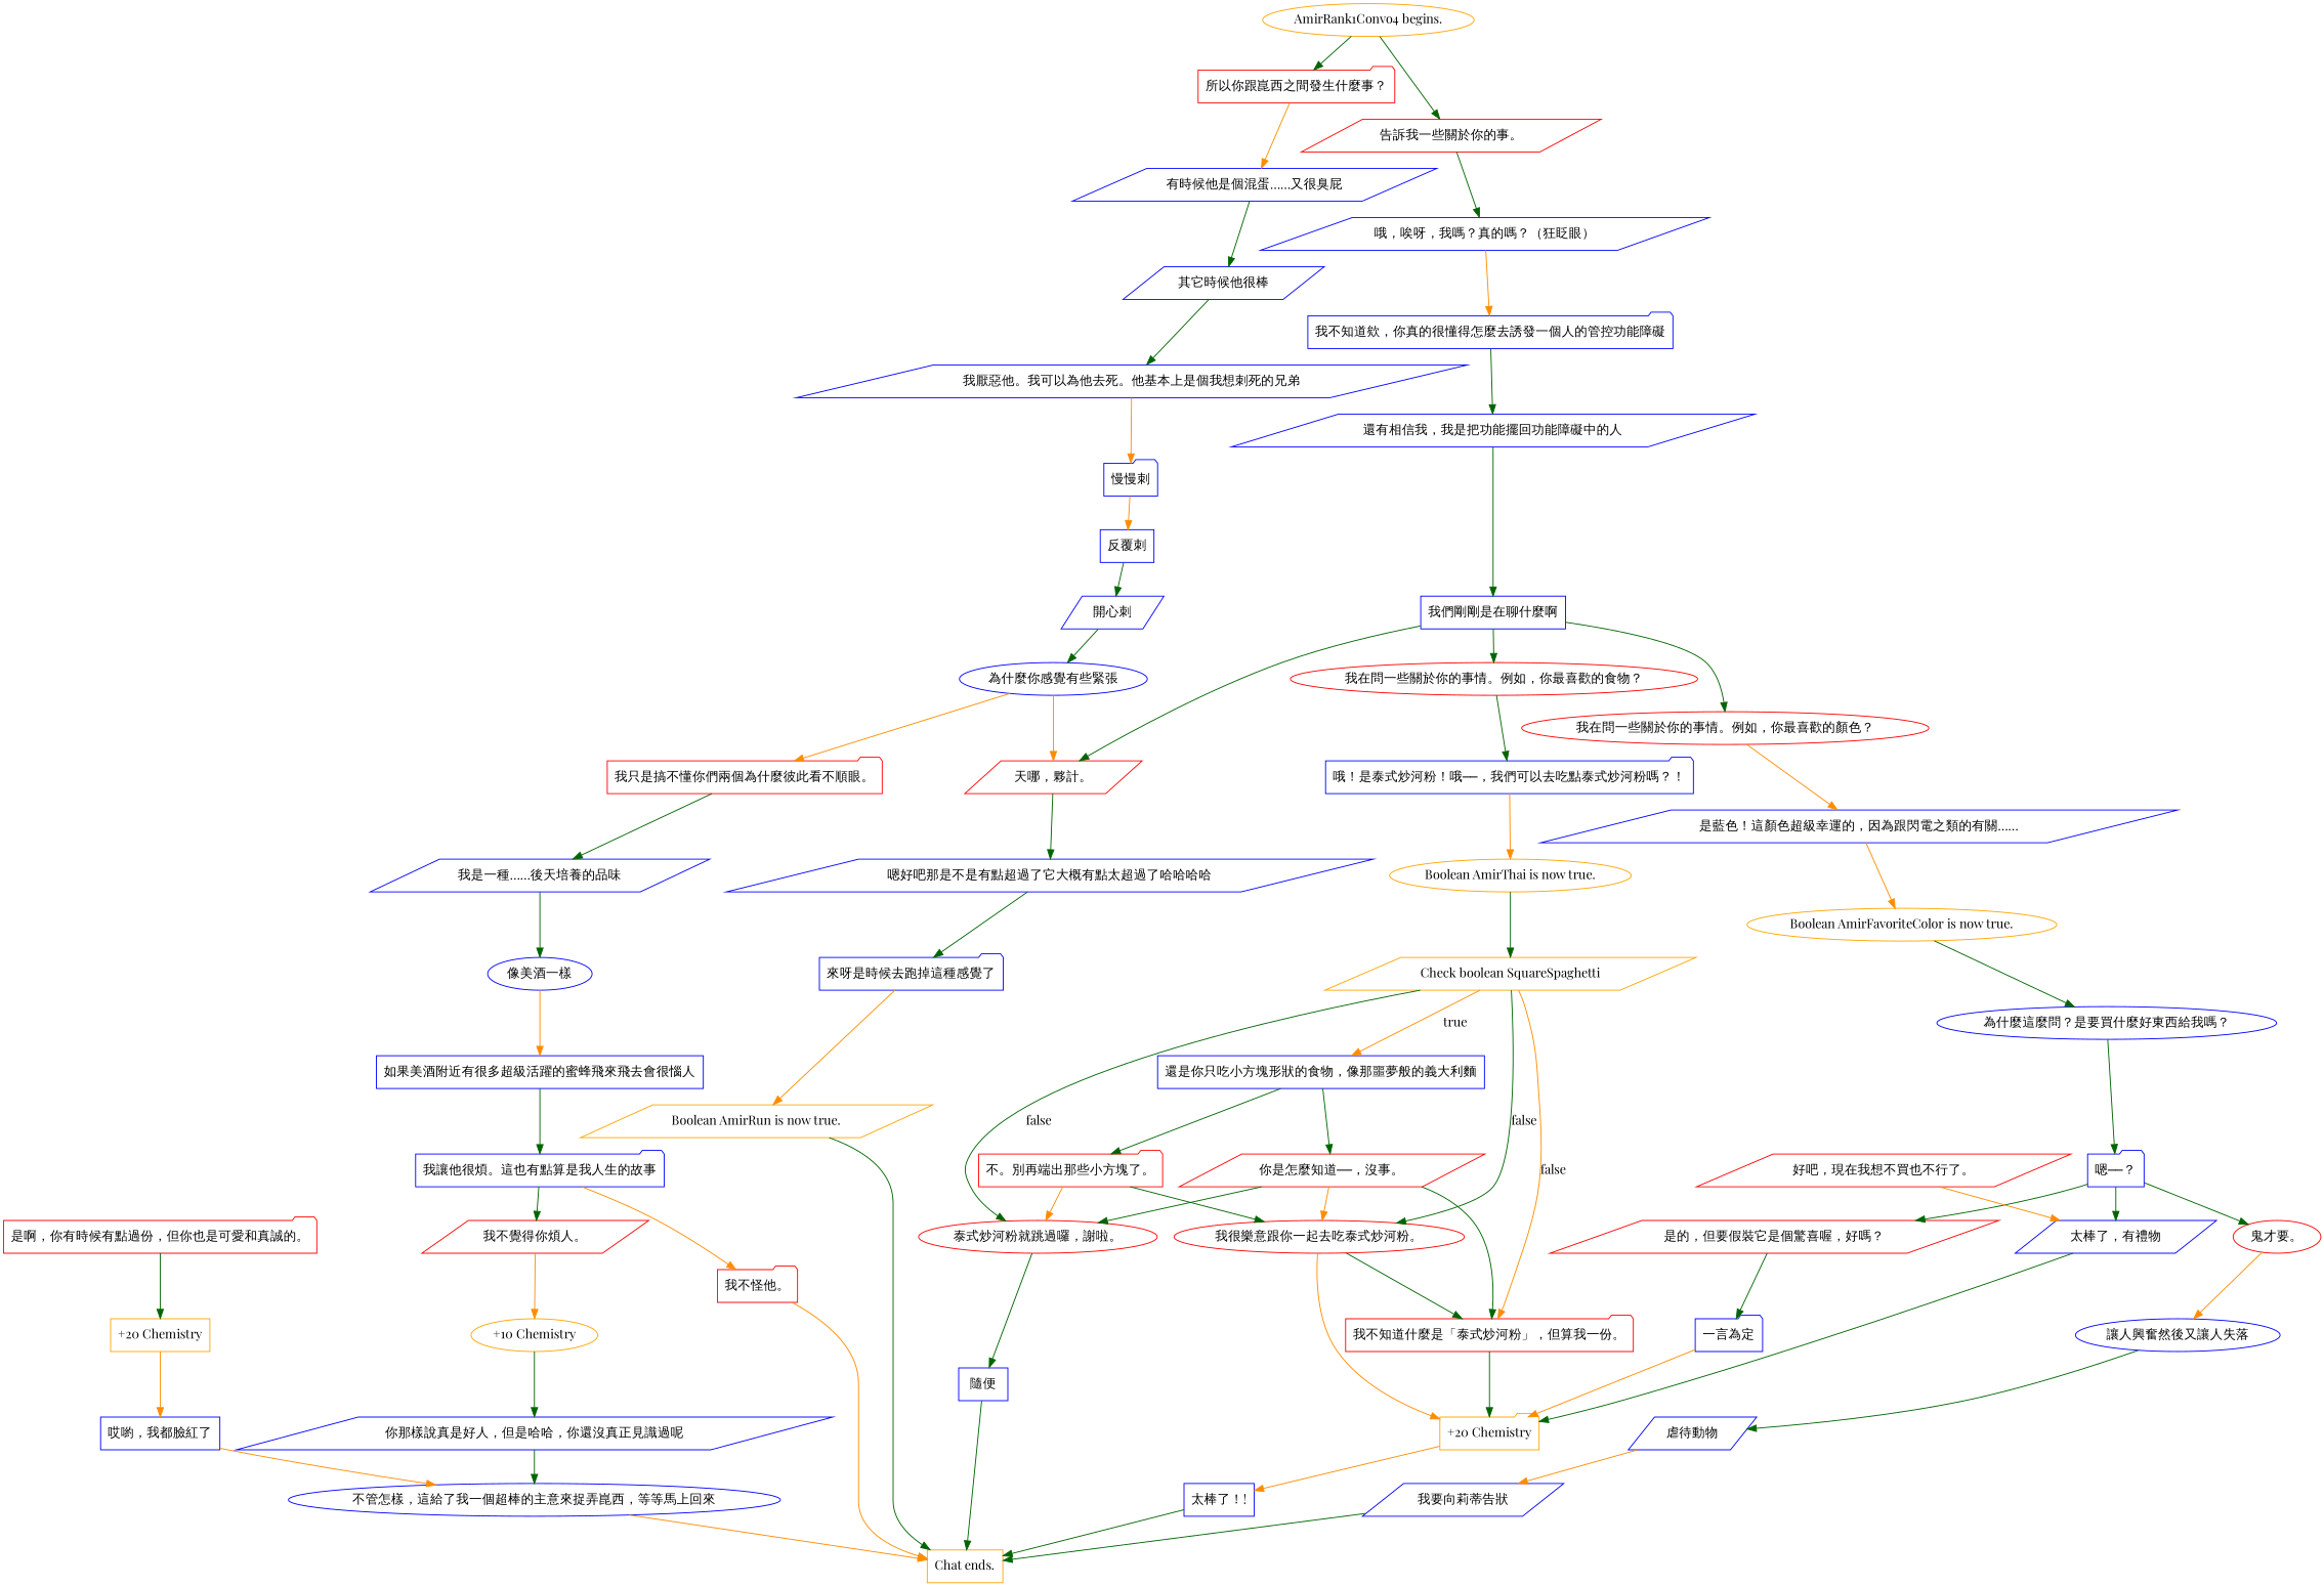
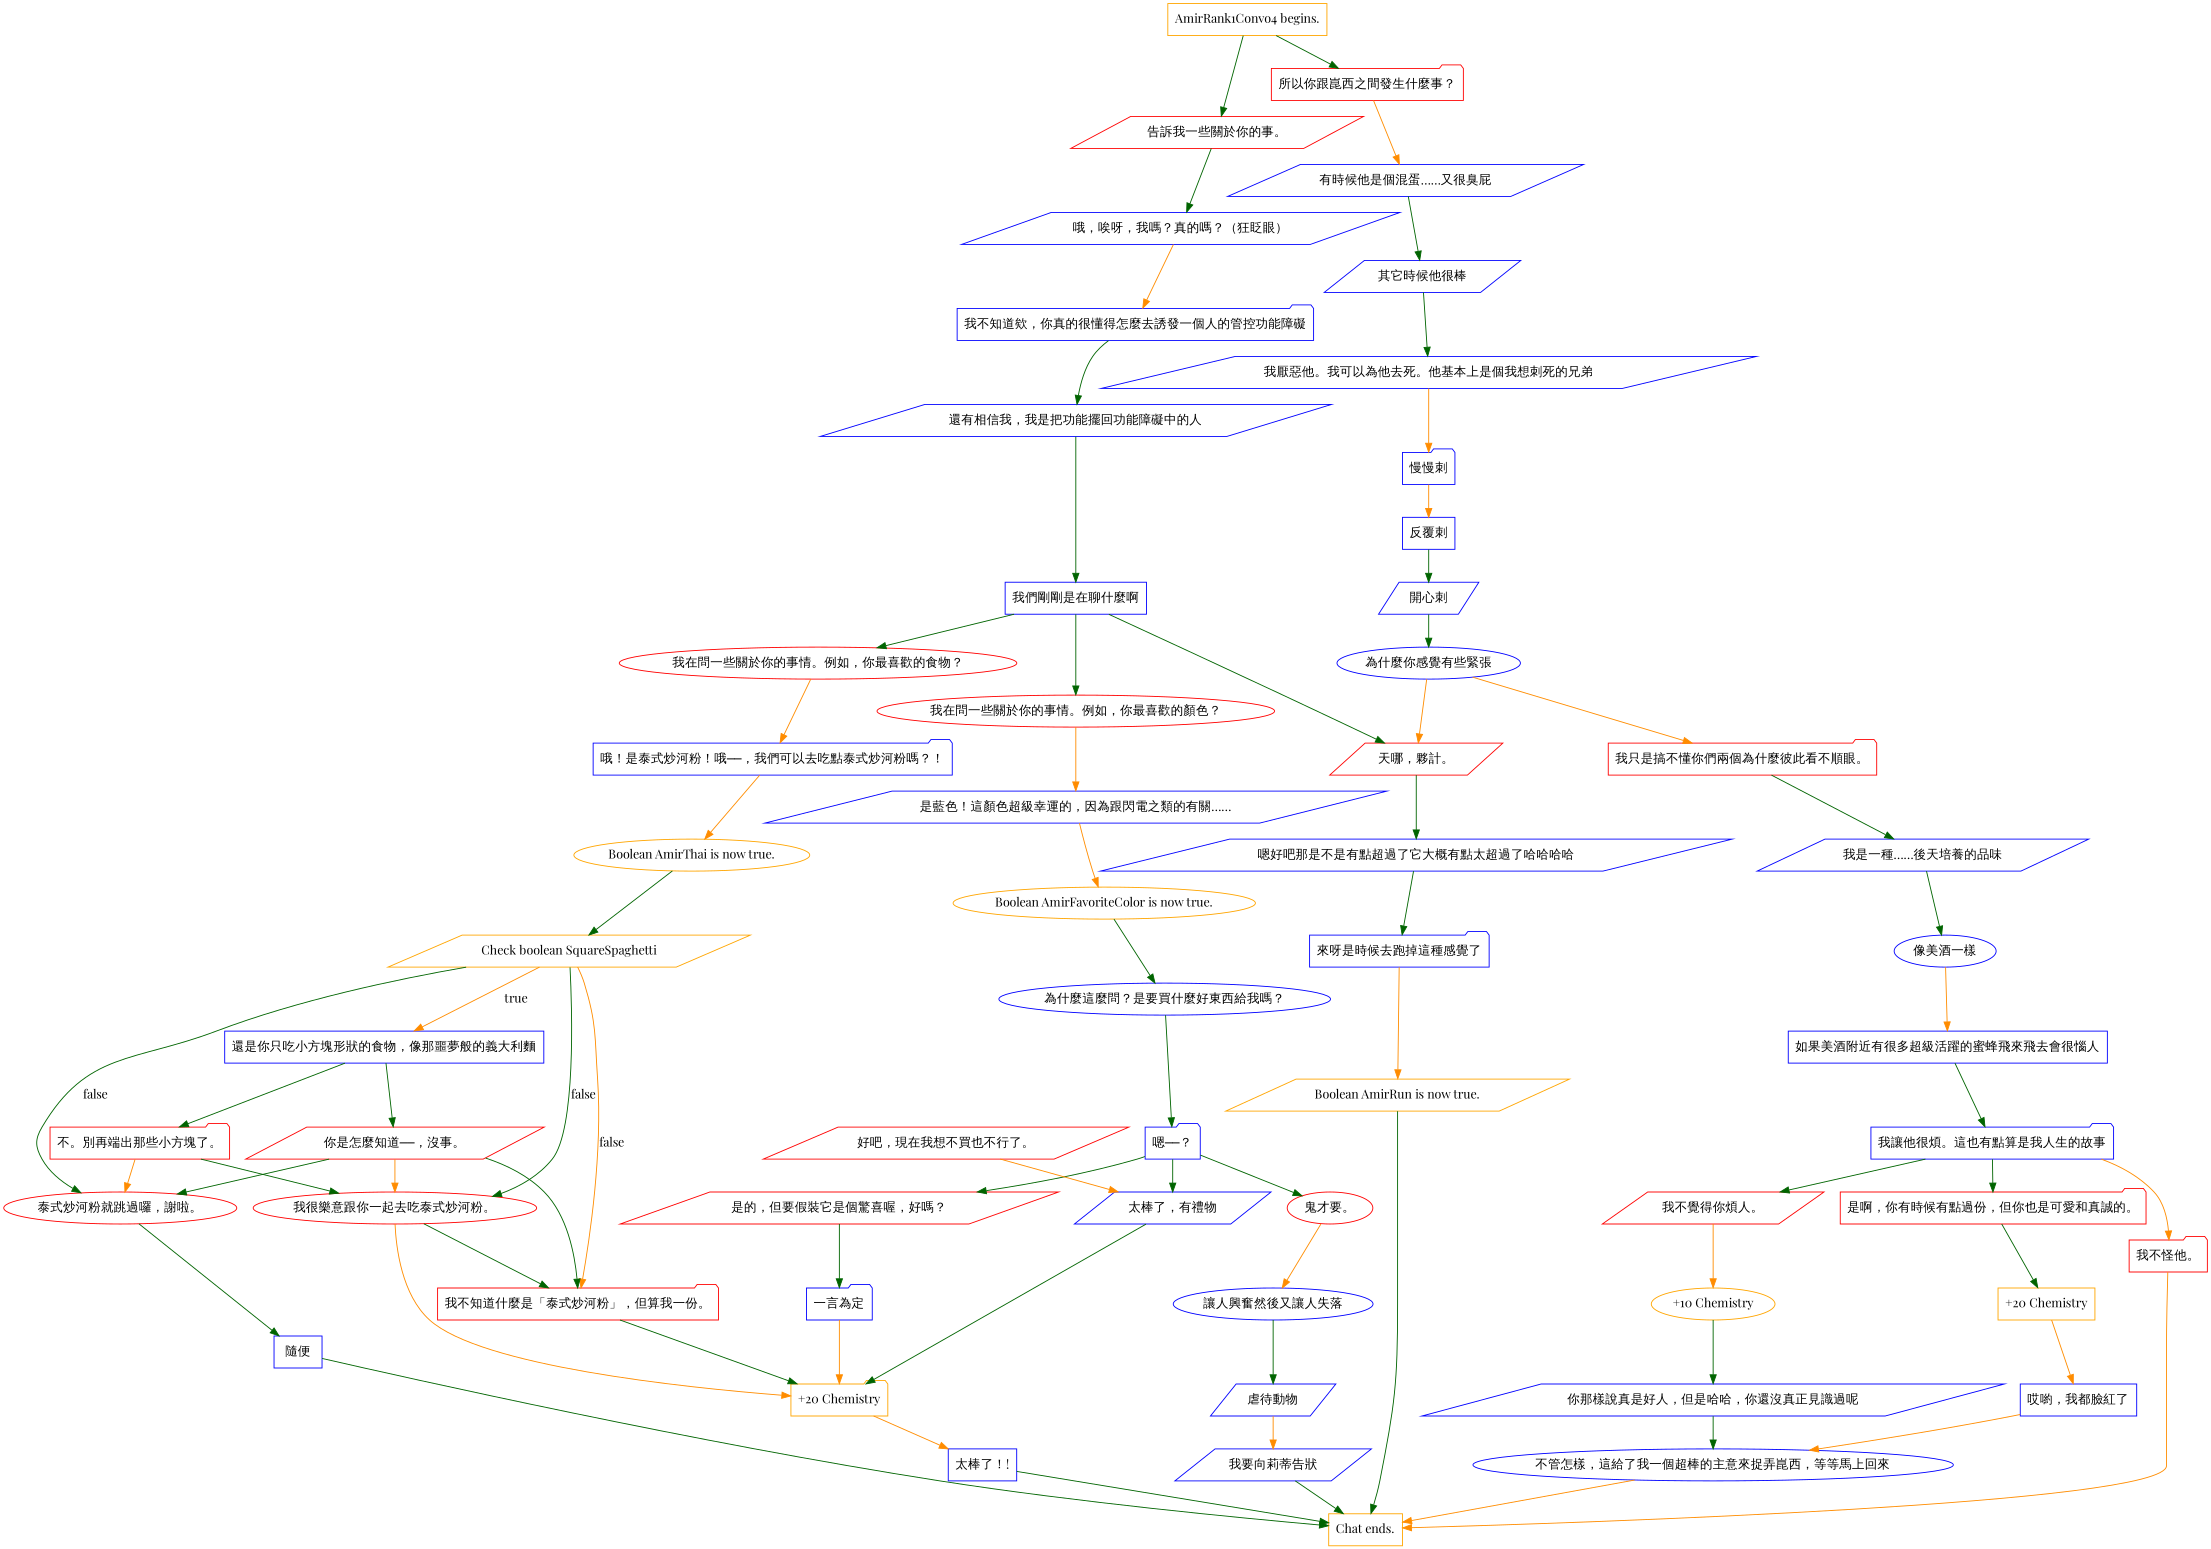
  digraph {
    fontname="Playfair Display"
    node [color=blue fontname="Playfair Display" shape=parallelogram]
    edge [color=darkgreen fontname="Playfair Display"]
-   "AmirRank1Convo4 begins." [color=orange shape=ellipse]
+   "AmirRank1Convo4 begins." [color=orange shape=box]
    n2 [color=red label="所以你跟崑西之間發生什麼事？" shape=folder]
    n3 [color=red label="告訴我一些關於你的事。"]
    n4 [label="有時候他是個混蛋……又很臭屁"]
    n5 [label="哦，唉呀，我嗎？真的嗎？（狂眨眼）"]
    n6 [label="其它時候他很棒"]
    n7 [label="我不知道欸，你真的很懂得怎麼去誘發一個人的管控功能障礙" shape=folder]
    n8 [label="我厭惡他。我可以為他去死。他基本上是個我想刺死的兄弟"]
    n9 [label="還有相信我，我是把功能擺回功能障礙中的人"]
    n10 [label="慢慢刺" shape=folder]
    n11 [label="我們剛剛是在聊什麼啊" shape=box]
    n12 [label="反覆刺" shape=box]
    n13 [color=red label="天哪，夥計。"]
    n14 [color=red label="我在問一些關於你的事情。例如，你最喜歡的食物？" shape=ellipse]
    n15 [color=red label="我在問一些關於你的事情。例如，你最喜歡的顏色？" shape=ellipse]
    n16 [label="開心刺"]
    n17 [label="嗯好吧那是不是有點超過了它大概有點太超過了哈哈哈哈"]
    n18 [label="哦！是泰式炒河粉！哦──，我們可以去吃點泰式炒河粉嗎？！" shape=folder]
    n19 [label="是藍色！這顏色超級幸運的，因為跟閃電之類的有關……"]
    n20 [label="為什麼你感覺有些緊張" shape=ellipse]
    n21 [label="來呀是時候去跑掉這種感覺了" shape=folder]
    n22 [color=orange label="Boolean AmirThai is now true." shape=ellipse]
    n23 [color=orange label="Boolean AmirFavoriteColor is now true." shape=ellipse]
    n24 [color=red label="我只是搞不懂你們兩個為什麼彼此看不順眼。" shape=folder]
    n25 [color=orange label="Boolean AmirRun is now true."]
    n26 [color=orange label="Check boolean SquareSpaghetti"]
    n27 [label="為什麼這麼問？是要買什麼好東西給我嗎？" shape=ellipse]
    n28 [label="我是一種……後天培養的品味"]
    "Chat ends." [color=orange shape=box]
    n30 [label="還是你只吃小方塊形狀的食物，像那噩夢般的義大利麵" shape=box]
    n31 [color=red label="泰式炒河粉就跳過囉，謝啦。" shape=ellipse]
    n32 [color=red label="我不知道什麼是「泰式炒河粉」，但算我一份。" shape=folder]
    n33 [color=red label="我很樂意跟你一起去吃泰式炒河粉。" shape=ellipse]
    n34 [label="嗯──？" shape=folder]
    n35 [label="像美酒一樣" shape=ellipse]
    n36 [color=red label="不。別再端出那些小方塊了。" shape=folder]
    n37 [color=red label="你是怎麼知道──，沒事。"]
    n38 [label="隨便" shape=box]
    n39 [color=orange label="+20 Chemistry" shape=folder]
    n40 [color=red label="是的，但要假裝它是個驚喜喔，好嗎？"]
    n41 [color=red label="鬼才要。" shape=ellipse]
    n42 [label="太棒了，有禮物"]
    n43 [label="如果美酒附近有很多超級活躍的蜜蜂飛來飛去會很惱人" shape=box]
    n44 [label="太棒了！!" shape=box]
    n45 [color=red label="好吧，現在我想不買也不行了。"]
    n46 [label="一言為定" shape=folder]
    n47 [label="讓人興奮然後又讓人失落" shape=ellipse]
    n48 [label="我讓他很煩。這也有點算是我人生的故事" shape=folder]
    n49 [label="虐待動物"]
    n50 [color=red label="是啊，你有時候有點過份，但你也是可愛和真誠的。" shape=folder]
    n51 [color=red label="我不覺得你煩人。"]
    n52 [color=red label="我不怪他。" shape=folder]
    n53 [label="我要向莉蒂告狀"]
    n54 [color=orange label="+20 Chemistry" shape=box]
    n55 [color=orange label="+10 Chemistry" shape=ellipse]
    n56 [label="哎喲，我都臉紅了" shape=box]
    n57 [label="你那樣說真是好人，但是哈哈，你還沒真正見識過呢"]
    n58 [label="不管怎樣，這給了我一個超棒的主意來捉弄崑西，等等馬上回來" shape=ellipse]
    "AmirRank1Convo4 begins." -> n2
    "AmirRank1Convo4 begins." -> n3
    n2 -> n4 [color=darkorange]
    n3 -> n5
    n4 -> n6
    n5 -> n7 [color=darkorange]
    n6 -> n8
    n7 -> n9
    n8 -> n10 [color=darkorange]
    n9 -> n11
    n10 -> n12 [color=darkorange]
    n11 -> n13
    n11 -> n14
    n11 -> n15
    n12 -> n16
    n13 -> n17
-   n14 -> n18
+   n14 -> n18 [color=darkorange]
    n15 -> n19 [color=darkorange]
    n16 -> n20
    n17 -> n21
    n18 -> n22 [color=darkorange]
    n19 -> n23 [color=darkorange]
    n20 -> n13 [color=darkorange]
    n20 -> n24 [color=darkorange]
    n21 -> n25 [color=darkorange]
    n22 -> n26
    n23 -> n27
    n24 -> n28
    n25 -> "Chat ends."
    n26 -> n30 [color=darkorange label=true]
    n26 -> n31 [label=false]
    n26 -> n32 [color=darkorange label=false]
    n26 -> n33 [label=false]
    n27 -> n34
    n28 -> n35
    n30 -> n36
    n30 -> n37
    n31 -> n38
    n32 -> n39
    n33 -> n32
    n33 -> n39 [color=darkorange]
    n34 -> n40
    n34 -> n41
    n34 -> n42
    n35 -> n43 [color=darkorange]
    n36 -> n31 [color=darkorange]
    n36 -> n33
    n37 -> n31
    n37 -> n32
    n37 -> n33 [color=darkorange]
    n38 -> "Chat ends."
    n39 -> n44 [color=darkorange]
    n40 -> n46
    n41 -> n47 [color=darkorange]
    n42 -> n39
    n43 -> n48
    n44 -> "Chat ends."
    n45 -> n42 [color=darkorange]
    n46 -> n39 [color=darkorange]
    n47 -> n49
+   n48 -> n50
    n48 -> n51
    n48 -> n52 [color=darkorange]
    n49 -> n53 [color=darkorange]
    n50 -> n54
    n51 -> n55 [color=darkorange]
    n52 -> "Chat ends." [color=darkorange]
    n53 -> "Chat ends."
    n54 -> n56 [color=darkorange]
    n55 -> n57
    n56 -> n58 [color=darkorange]
    n57 -> n58
    n58 -> "Chat ends." [color=darkorange]
  }
